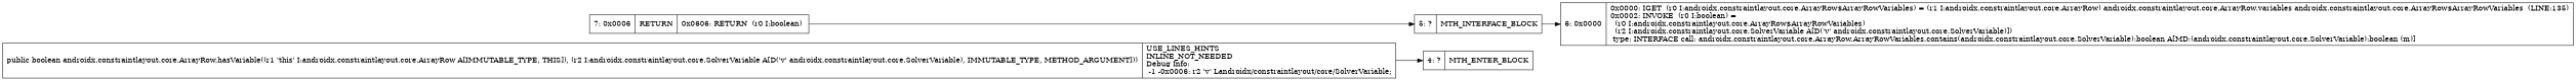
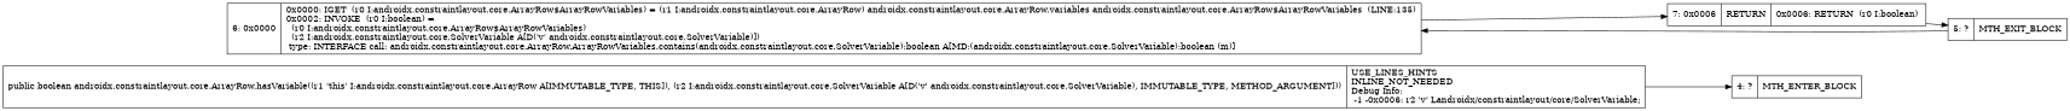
  digraph {
    rankdir=LR
    node [shape=record]
    n1 [label="{4\:\ ?|MTH_ENTER_BLOCK\l}"]
    n2 [label="{6\:\ 0x0000|0x0000: IGET  (r0 I:androidx.constraintlayout.core.ArrayRow$ArrayRowVariables) = (r1 I:androidx.constraintlayout.core.ArrayRow) androidx.constraintlayout.core.ArrayRow.variables androidx.constraintlayout.core.ArrayRow$ArrayRowVariables  (LINE:135)\l0x0002: INVOKE  (r0 I:boolean) = \l  (r0 I:androidx.constraintlayout.core.ArrayRow$ArrayRowVariables)\l  (r2 I:androidx.constraintlayout.core.SolverVariable A[D('v' androidx.constraintlayout.core.SolverVariable)])\l type: INTERFACE call: androidx.constraintlayout.core.ArrayRow.ArrayRowVariables.contains(androidx.constraintlayout.core.SolverVariable):boolean A[MD:(androidx.constraintlayout.core.SolverVariable):boolean (m)]\l}"]
-   n3 [label="{7\:\ 0x0006|RETURN\l|0x0606: RETURN  (r0 I:boolean) \l}"]
-   n4 [label="{5\:\ ?|MTH_INTERFACE_BLOCK\l}"]
+   n3 [label="{7\:\ 0x0006|RETURN\l|0x0006: RETURN  (r0 I:boolean) \l}"]
+   n4 [label="{5\:\ ?|MTH_EXIT_BLOCK\l}"]
    n5 [label="{public boolean androidx.constraintlayout.core.ArrayRow.hasVariable((r1 'this' I:androidx.constraintlayout.core.ArrayRow A[IMMUTABLE_TYPE, THIS]), (r2 I:androidx.constraintlayout.core.SolverVariable A[D('v' androidx.constraintlayout.core.SolverVariable), IMMUTABLE_TYPE, METHOD_ARGUMENT]))  | USE_LINES_HINTS\lINLINE_NOT_NEEDED\lDebug Info:\l  \-1 \-0x0006: r2 'v' Landroidx\/constraintlayout\/core\/SolverVariable;\l}"]
+   n2 -> n3
    n3 -> n4
    n4 -> n2
    n5 -> n1
  }
